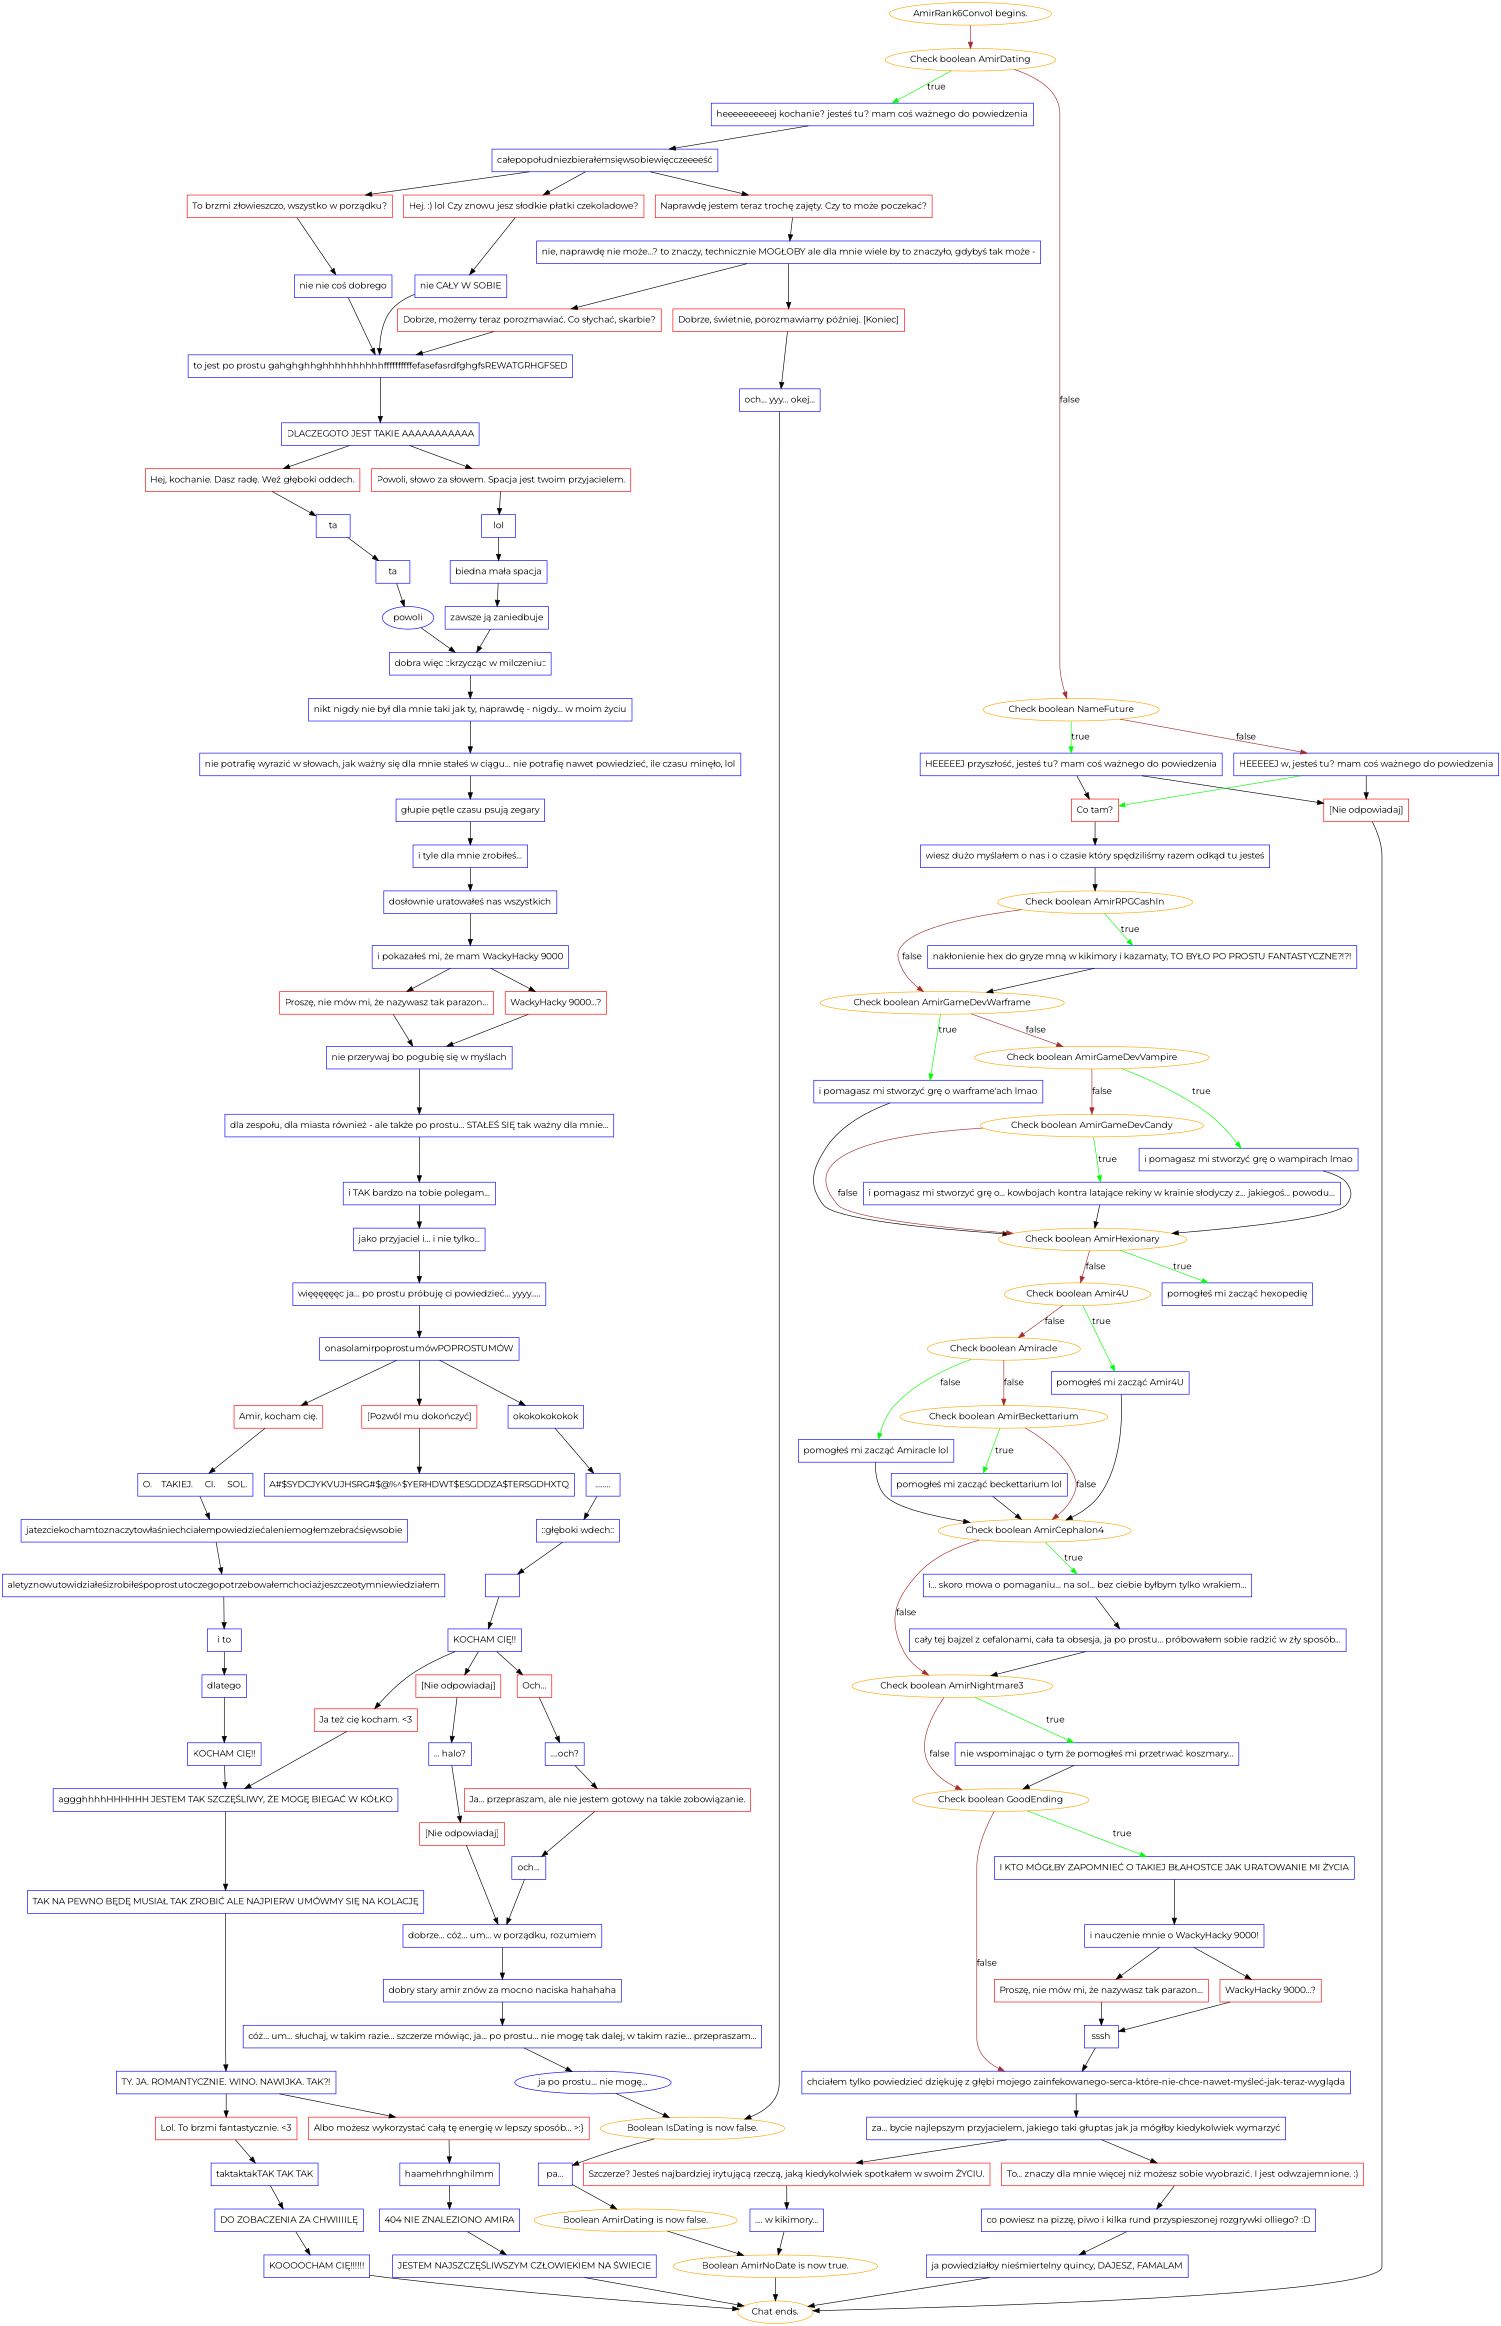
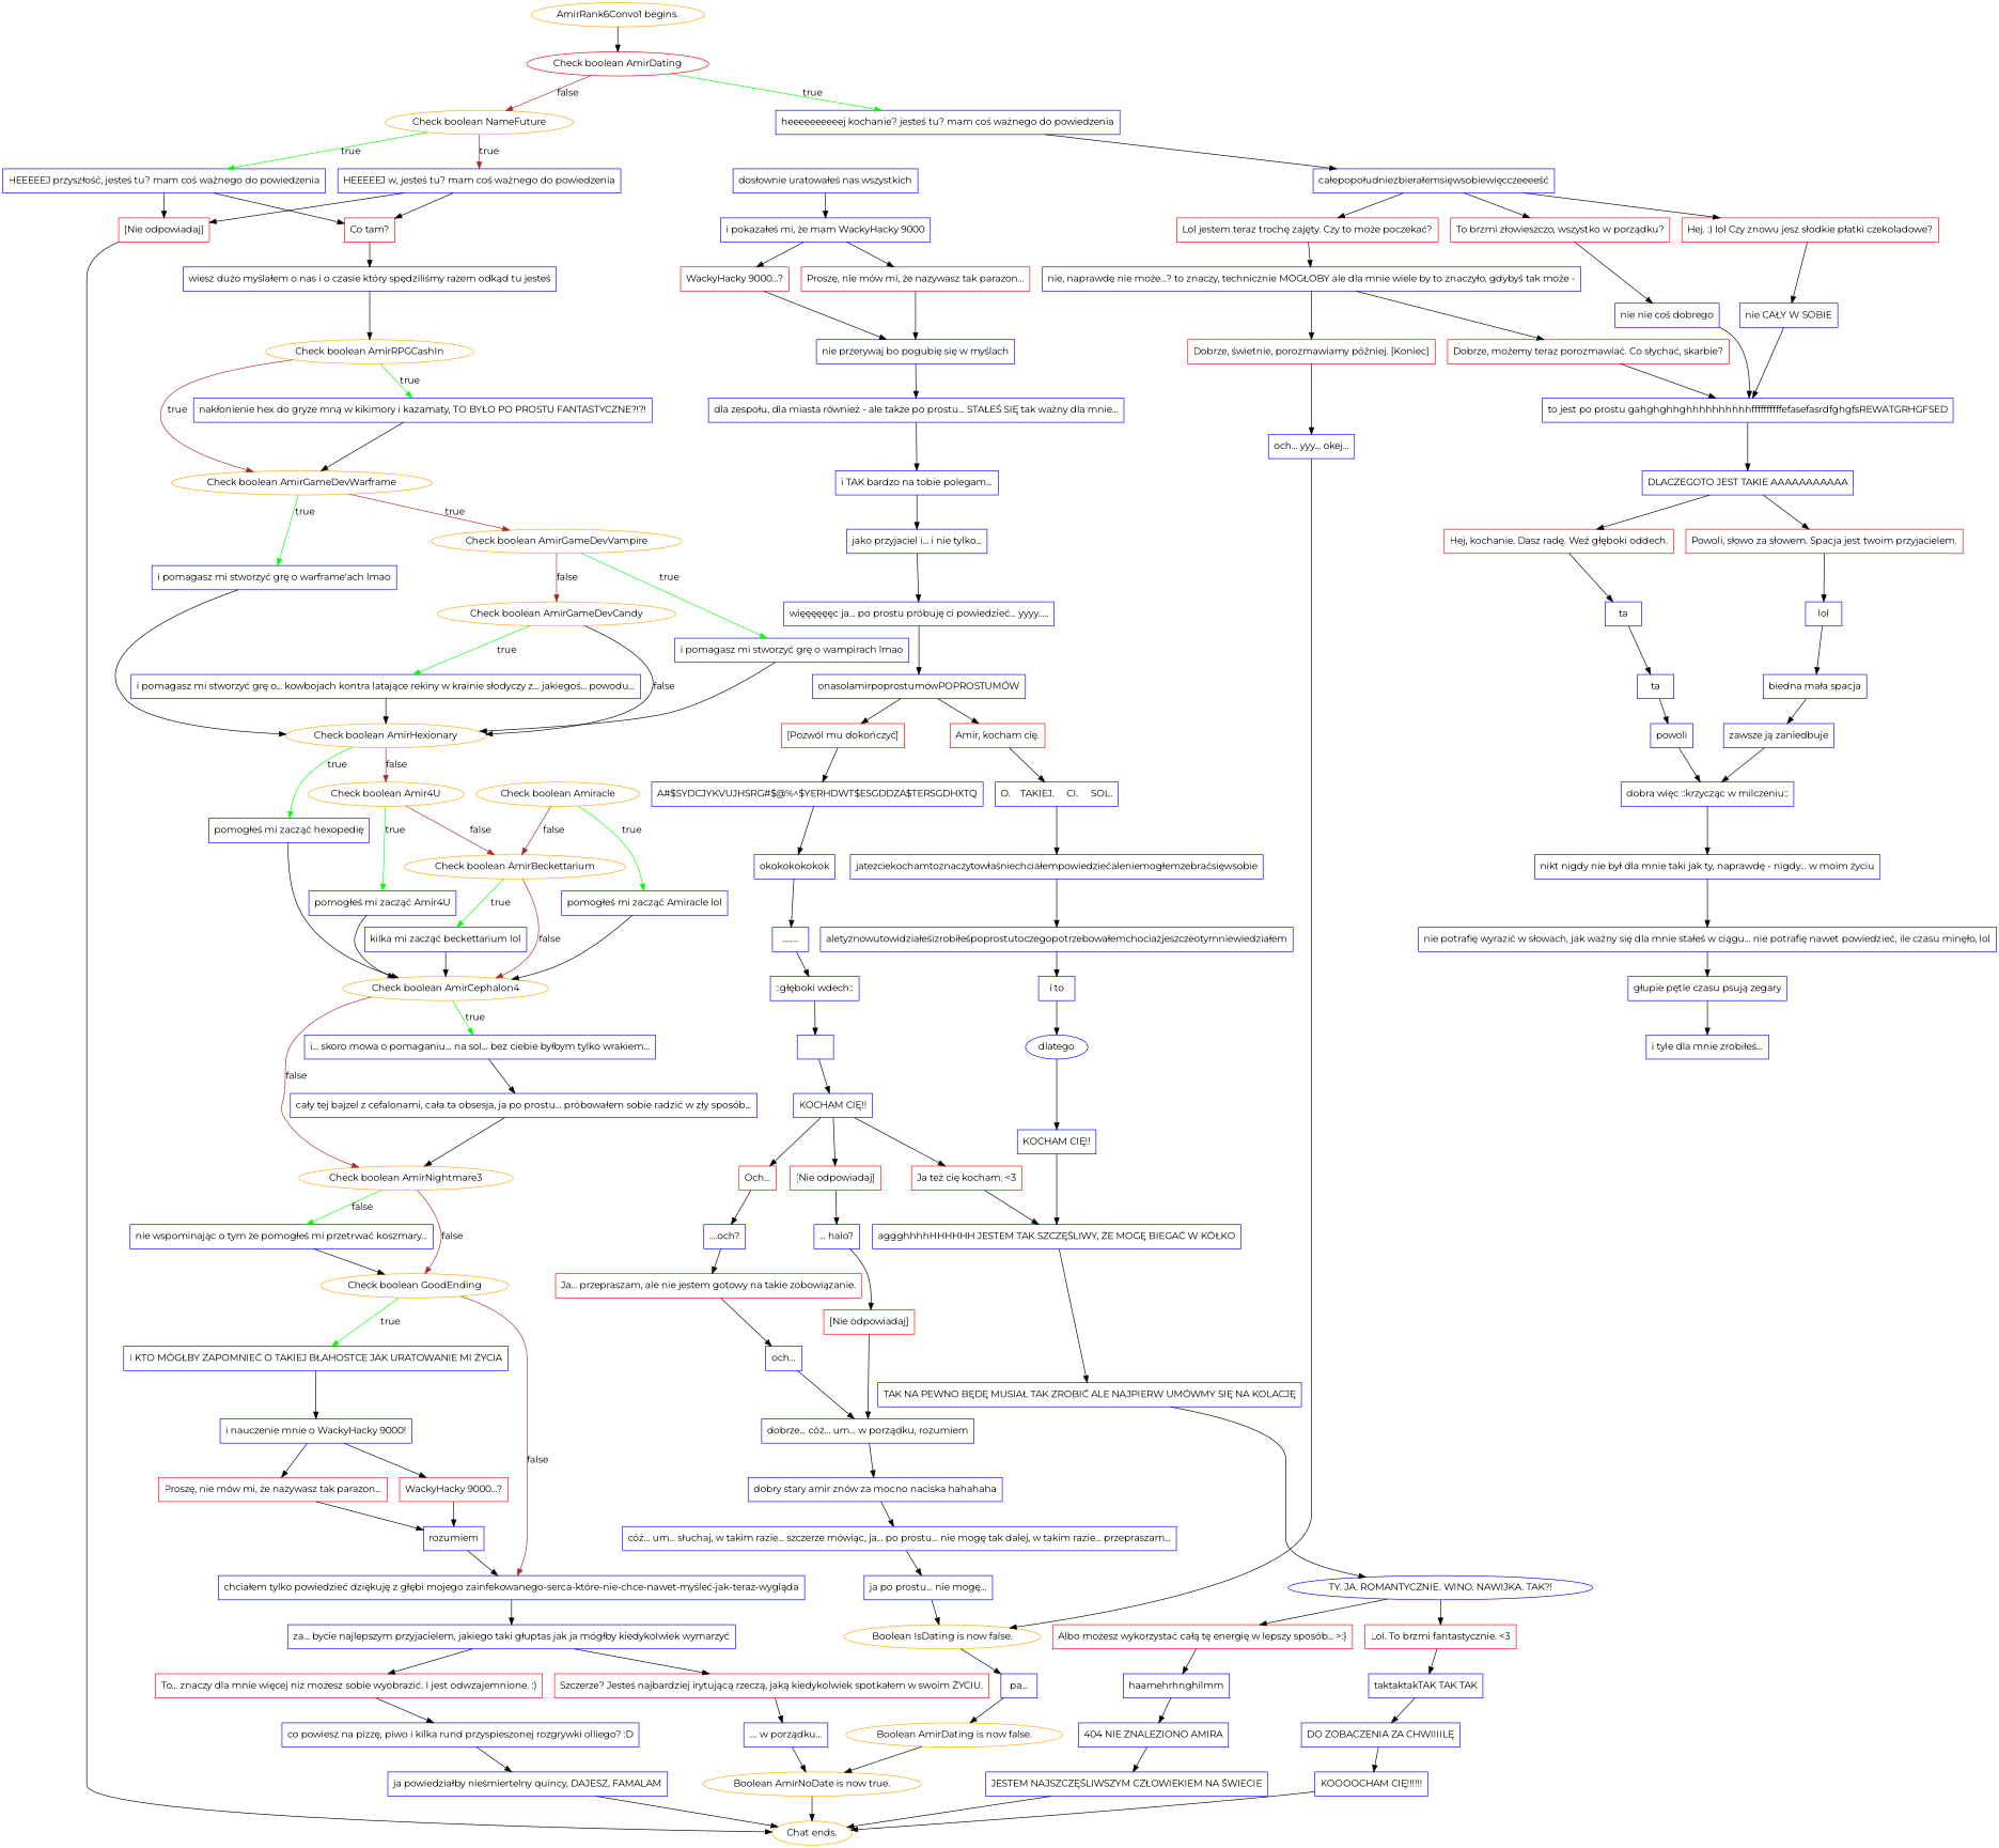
  digraph {
    fontname=Montserrat
    node [color=blue fontname=Montserrat shape=box]
    edge [fontname=Montserrat]
    "AmirRank6Convo1 begins." [color=orange shape=""]
-   n2 [color=orange label="Check boolean AmirDating" shape=""]
+   n2 [color=red label="Check boolean AmirDating" shape=""]
    n3 [label="heeeeeeeeeej kochanie? jesteś tu? mam coś ważnego do powiedzenia"]
    n4 [color=orange label="Check boolean NameFuture" shape=""]
    n5 [label="całepopołudniezbierałemsięwsobiewięcczeeeeść"]
    n6 [label="HEEEEEJ przyszłość, jesteś tu? mam coś ważnego do powiedzenia"]
    n7 [label="HEEEEEJ w, jesteś tu? mam coś ważnego do powiedzenia"]
    n8 [color=red label="Hej. :) lol Czy znowu jesz słodkie płatki czekoladowe?"]
    n9 [color=red label="To brzmi złowieszczo, wszystko w porządku?"]
-   n10 [color=red label="Naprawdę jestem teraz trochę zajęty. Czy to może poczekać?"]
+   n10 [color=red label="Lol jestem teraz trochę zajęty. Czy to może poczekać?"]
    n11 [color=red label="Co tam?"]
    n12 [color=red label="[Nie odpowiadaj]"]
    n13 [label="nie CAŁY W SOBIE"]
    n14 [label="nie nie coś dobrego"]
    n15 [label="nie, naprawdę nie może...? to znaczy, technicznie MOGŁOBY ale dla mnie wiele by to znaczyło, gdybyś tak może -"]
    n16 [label="wiesz dużo myślałem o nas i o czasie który spędziliśmy razem odkąd tu jesteś"]
    "Chat ends." [color=orange shape=""]
    n18 [label="to jest po prostu gahghghhghhhhhhhhhhffffffffffefasefasrdfghgfsREWATGRHGFSED"]
    n19 [color=red label="Dobrze, możemy teraz porozmawiać. Co słychać, skarbie?"]
    n20 [color=red label="Dobrze, świetnie, porozmawiamy później. [Koniec]"]
    n21 [color=orange label="Check boolean AmirRPGCashIn" shape=""]
    n22 [label="DLACZEGOTO JEST TAKIE AAAAAAAAAAA"]
    n23 [label="och... yyy... okej..."]
    n24 [label="nakłonienie hex do gryze mną w kikimory i kazamaty, TO BYŁO PO PROSTU FANTASTYCZNE?!?!"]
    n25 [color=orange label="Check boolean AmirGameDevWarframe" shape=""]
    n26 [color=red label="Hej, kochanie. Dasz radę. Weź głęboki oddech."]
    n27 [color=red label="Powoli, słowo za słowem. Spacja jest twoim przyjacielem."]
    n28 [color=orange label="Boolean IsDating is now false." shape=""]
    n29 [label="i pomagasz mi stworzyć grę o warframe'ach lmao"]
    n30 [color=orange label="Check boolean AmirGameDevVampire" shape=""]
    n31 [label=ta]
    n32 [label=lol]
    n33 [label="pa..."]
    n34 [color=orange label="Check boolean AmirHexionary" shape=""]
    n35 [label="i pomagasz mi stworzyć grę o wampirach lmao"]
    n36 [color=orange label="Check boolean AmirGameDevCandy" shape=""]
    n37 [label=ta]
    n38 [label="biedna mała spacja"]
    n39 [color=orange label="Boolean AmirDating is now false." shape=""]
    n40 [label="pomogłeś mi zacząć hexopedię"]
    n41 [color=orange label="Check boolean Amir4U" shape=""]
    n42 [label="i pomagasz mi stworzyć grę o... kowbojach kontra latające rekiny w krainie słodyczy z... jakiegoś... powodu..."]
-   n43 [label=powoli shape=ellipse]
+   n43 [label=powoli]
    n44 [label="zawsze ją zaniedbuje"]
    n45 [color=orange label="Boolean AmirNoDate is now true." shape=""]
    n46 [color=orange label="Check boolean AmirCephalon4" shape=""]
    n47 [label="pomogłeś mi zacząć Amir4U"]
    n48 [color=orange label="Check boolean Amiracle" shape=""]
    n49 [label="dobra więc ::krzycząc w milczeniu::"]
    n50 [label="i... skoro mowa o pomaganiu... na sol... bez ciebie byłbym tylko wrakiem..."]
    n51 [color=orange label="Check boolean AmirNightmare3" shape=""]
    n52 [label="pomogłeś mi zacząć Amiracle lol"]
    n53 [color=orange label="Check boolean AmirBeckettarium" shape=""]
    n54 [label="nikt nigdy nie był dla mnie taki jak ty, naprawdę - nigdy... w moim życiu"]
    n55 [label="cały tej bajzel z cefalonami, cała ta obsesja, ja po prostu... próbowałem sobie radzić w zły sposób..."]
    n56 [label="nie wspominając o tym że pomogłeś mi przetrwać koszmary..."]
    n57 [color=orange label="Check boolean GoodEnding" shape=""]
-   n58 [label="pomogłeś mi zacząć beckettarium lol"]
+   n58 [label="kilka mi zacząć beckettarium lol"]
    n59 [label="nie potrafię wyrazić w słowach, jak ważny się dla mnie stałeś w ciągu... nie potrafię nawet powiedzieć, ile czasu minęło, lol"]
    n60 [label="I KTO MÓGŁBY ZAPOMNIEĆ O TAKIEJ BŁAHOSTCE JAK URATOWANIE MI ŻYCIA"]
    n61 [label="chciałem tylko powiedzieć dziękuję z głębi mojego zainfekowanego-serca-które-nie-chce-nawet-myśleć-jak-teraz-wygląda"]
    n62 [label="głupie pętle czasu psują zegary"]
    n63 [label="i nauczenie mnie o WackyHacky 9000!"]
    n64 [label="za... bycie najlepszym przyjacielem, jakiego taki głuptas jak ja mógłby kiedykolwiek wymarzyć"]
    n65 [label="i tyle dla mnie zrobiłeś..."]
    n66 [color=red label="Proszę, nie mów mi, że nazywasz tak parazon..."]
    n67 [color=red label="WackyHacky 9000...?"]
    n68 [color=red label="To... znaczy dla mnie więcej niż możesz sobie wyobrazić. I jest odwzajemnione. :)"]
    n69 [color=red label="Szczerze? Jesteś najbardziej irytującą rzeczą, jaką kiedykolwiek spotkałem w swoim ŻYCIU."]
    n70 [label="dosłownie uratowałeś nas wszystkich"]
-   n71 [label=sssh]
+   n71 [label=rozumiem]
    n72 [label="co powiesz na pizzę, piwo i kilka rund przyspieszonej rozgrywki olliego? :D"]
-   n73 [label=".... w kikimory..."]
+   n73 [label=".... w porządku..."]
    n74 [label="i pokazałeś mi, że mam WackyHacky 9000"]
    n75 [label="ja powiedziałby nieśmiertelny quincy, DAJESZ, FAMALAM"]
    n76 [color=red label="Proszę, nie mów mi, że nazywasz tak parazon..."]
    n77 [color=red label="WackyHacky 9000...?"]
    n78 [label="nie przerywaj bo pogubię się w myślach"]
    n79 [label="dla zespołu, dla miasta również - ale także po prostu... STAŁEŚ SIĘ tak ważny dla mnie..."]
    n80 [label="i TAK bardzo na tobie polegam..."]
    n81 [label="jako przyjaciel i... i nie tylko..."]
    n82 [label="więęęęęęc ja... po prostu próbuję ci powiedzieć... yyyy....."]
    n83 [label="onasolamirpoprostumówPOPROSTUMÓW"]
    n84 [color=red label="Amir, kocham cię."]
    n85 [color=red label="[Pozwól mu dokończyć]"]
    n86 [label="O.    TAKIEJ.     CI.     SOL."]
    n87 [label="A#$SYDCJYKVUJHSRG#$@%^$YERHDWT$ESGDDZA$TERSGDHXTQ"]
    n88 [label="jatezciekochamtoznaczytowłaśniechciałempowiedziećaleniemogłemzebraćsięwsobie"]
    n89 [label=okokokokokok]
    n90 [label="aletyznowutowidziałeśizrobiłeśpoprostutoczegopotrzebowałemchociażjeszczeotymniewiedziałem"]
    n91 [label="........"]
    n92 [label="i to"]
    n93 [label="::głęboki wdech::"]
-   n94 [label=dlatego]
+   n94 [label=dlatego shape=ellipse]
    n95 [label=" "]
    n96 [label="KOCHAM CIĘ!!"]
    n97 [label="KOCHAM CIĘ!!"]
    n98 [label="aggghhhhHHHHHH JESTEM TAK SZCZĘŚLIWY, ŻE MOGĘ BIEGAĆ W KÓŁKO"]
    n99 [color=red label="Ja też cię kocham. <3"]
    n100 [color=red label="Och..."]
    n101 [color=red label="[Nie odpowiadaj]"]
    n102 [label="TAK NA PEWNO BĘDĘ MUSIAŁ TAK ZROBIĆ ALE NAJPIERW UMÓWMY SIĘ NA KOLACJĘ"]
    n103 [label="....och?"]
    n104 [label="... halo?"]
-   n105 [label="TY. JA. ROMANTYCZNIE. WINO. NAWIJKA. TAK?!"]
+   n105 [label="TY. JA. ROMANTYCZNIE. WINO. NAWIJKA. TAK?!" shape=ellipse]
    n106 [color=red label="Ja... przepraszam, ale nie jestem gotowy na takie zobowiązanie."]
    n107 [color=red label="[Nie odpowiadaj]"]
    n108 [color=red label="Lol. To brzmi fantastycznie. <3"]
    n109 [color=red label="Albo możesz wykorzystać całą tę energię w lepszy sposób... >:}"]
    n110 [label="och..."]
    n111 [label="dobrze... cóż... um... w porządku, rozumiem"]
    n112 [label="taktaktakTAK TAK TAK"]
    n113 [label=haamehrhnghilmm]
    n114 [label="dobry stary amir znów za mocno naciska hahahaha"]
    n115 [label="DO ZOBACZENIA ZA CHWIIIILĘ"]
    n116 [label="404 NIE ZNALEZIONO AMIRA"]
    n117 [label="cóż... um... słuchaj, w takim razie... szczerze mówiąc, ja... po prostu... nie mogę tak dalej, w takim razie... przepraszam..."]
    n118 [label="KOOOOCHAM CIĘ!!!!!!"]
    n119 [label="JESTEM NAJSZCZĘŚLIWSZYM CZŁOWIEKIEM NA ŚWIECIE"]
-   n120 [label="ja po prostu... nie mogę..." shape=ellipse]
-   "AmirRank6Convo1 begins." -> n2 [color=brown]
+   n120 [label="ja po prostu... nie mogę..."]
+   "AmirRank6Convo1 begins." -> n2
    n2 -> n3 [color=green label=true]
    n2 -> n4 [color=brown label=false]
    n3 -> n5
    n4 -> n6 [color=green label=true]
-   n4 -> n7 [color=brown label=false]
+   n4 -> n7 [color=brown label=true]
    n5 -> n8
    n5 -> n9
    n5 -> n10
    n6 -> n11
    n6 -> n12
-   n7 -> n11 [color=green]
+   n7 -> n11
    n7 -> n12
    n8 -> n13
    n9 -> n14
    n10 -> n15
    n11 -> n16
    n12 -> "Chat ends."
    n13 -> n18
    n14 -> n18
    n15 -> n19
    n15 -> n20
    n16 -> n21
    n18 -> n22
    n19 -> n18
    n20 -> n23
    n21 -> n24 [color=green label=true]
-   n21 -> n25 [color=brown label=false]
+   n21 -> n25 [color=brown label=true]
    n22 -> n26
    n22 -> n27
    n23 -> n28
    n24 -> n25
    n25 -> n29 [color=green label=true]
-   n25 -> n30 [color=brown label=false]
+   n25 -> n30 [color=brown label=true]
    n26 -> n31
    n27 -> n32
    n28 -> n33
    n29 -> n34
    n30 -> n35 [color=green label=true]
    n30 -> n36 [color=brown label=false]
    n31 -> n37
    n32 -> n38
    n33 -> n39
    n34 -> n40 [color=green label=true]
    n34 -> n41 [color=brown label=false]
    n35 -> n34
-   n36 -> n34 [color=brown label=false]
+   n36 -> n34 [color=black label=false]
    n36 -> n42 [color=green label=true]
    n37 -> n43
    n38 -> n44
    n39 -> n45
+   n40 -> n46
    n41 -> n47 [color=green label=true]
-   n41 -> n48 [color=brown label=false]
+   n41 -> n53 [color=brown label=false]
    n42 -> n34
    n43 -> n49
    n44 -> n49
    n45 -> "Chat ends."
    n46 -> n50 [color=green label=true]
    n46 -> n51 [color=brown label=false]
    n47 -> n46
-   n48 -> n52 [color=green label=false]
+   n48 -> n52 [color=green label=true]
    n48 -> n53 [color=brown label=false]
    n49 -> n54
    n50 -> n55
-   n51 -> n56 [color=green label=true]
+   n51 -> n56 [color=green label=false]
    n51 -> n57 [color=brown label=false]
    n52 -> n46
    n53 -> n46 [color=brown label=false]
    n53 -> n58 [color=green label=true]
    n54 -> n59
    n55 -> n51
    n56 -> n57
    n57 -> n60 [color=green label=true]
    n57 -> n61 [color=brown label=false]
    n58 -> n46
    n59 -> n62
    n60 -> n63
    n61 -> n64
    n62 -> n65
    n63 -> n66
    n63 -> n67
    n64 -> n68
    n64 -> n69
-   n65 -> n70
    n66 -> n71
    n67 -> n71
    n68 -> n72
    n69 -> n73
    n70 -> n74
    n71 -> n61
    n72 -> n75
    n73 -> n45
    n74 -> n76
    n74 -> n77
    n75 -> "Chat ends."
    n76 -> n78
    n77 -> n78
    n78 -> n79
    n79 -> n80
    n80 -> n81
    n81 -> n82
    n82 -> n83
    n83 -> n84
    n83 -> n85
    n84 -> n86
    n85 -> n87
    n86 -> n88
-   n83 -> n89
+   n87 -> n89
    n88 -> n90
    n89 -> n91
    n90 -> n92
    n91 -> n93
    n92 -> n94
    n93 -> n95
    n94 -> n96
    n95 -> n97
    n96 -> n98
    n97 -> n99
    n97 -> n100
    n97 -> n101
    n98 -> n102
    n99 -> n98
    n100 -> n103
    n101 -> n104
    n102 -> n105
    n103 -> n106
    n104 -> n107
    n105 -> n108
    n105 -> n109
    n106 -> n110
    n107 -> n111
    n108 -> n112
    n109 -> n113
    n110 -> n111
    n111 -> n114
    n112 -> n115
    n113 -> n116
    n114 -> n117
    n115 -> n118
    n116 -> n119
    n117 -> n120
    n118 -> "Chat ends."
    n119 -> "Chat ends."
    n120 -> n28
  }
